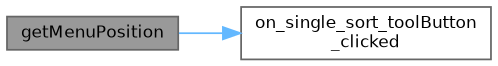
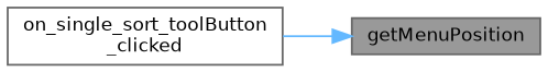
  digraph {
    rankdir=RL
    node [fontname=Helvetica fontsize=10 shape=box style=filled]
    n1 [color=gray40 fillcolor=grey60 fontcolor=black height=0.2 label=getMenuPosition width=0.4]
    n2 [color=grey40 fillcolor=white height=0.2 label="on_single_sort_toolButton\l_clicked" width=0.4]
-   n2 -> n1 [color=steelblue1 dir=back fontname=Helvetica fontsize=10 labelfontname=Helvetica labelfontsize=10 style=solid]
+   n1 -> n2 [color=steelblue1 dir=back fontname=Helvetica fontsize=10 labelfontname=Helvetica labelfontsize=10 style=solid]
  }
